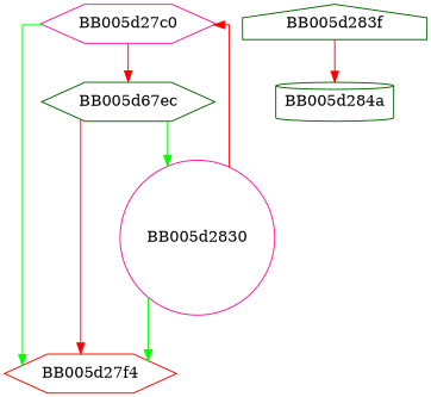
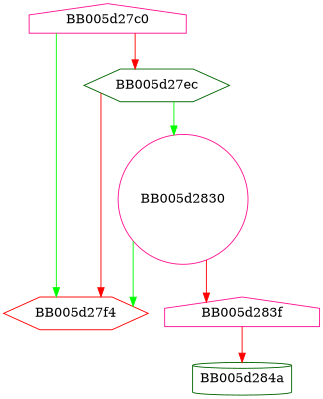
  digraph {
    splines=ortho
    node [color=darkgreen shape=hexagon]
    edge [color=red]
    BB005d27f4 [color=red]
-   BB005d27c0 [color=deeppink]
-   BB005d27ec [label=BB005d67ec]
+   BB005d27c0 [color=deeppink shape=house]
+   BB005d27ec
    BB005d2830 [color=deeppink shape=circle]
-   BB005d283f [shape=house]
+   BB005d283f [color=deeppink shape=house]
    BB005d284a [shape=cylinder]
    BB005d27c0 -> BB005d27f4 [color=green]
    BB005d27c0 -> BB005d27ec
    BB005d27ec -> BB005d27f4
    BB005d27ec -> BB005d2830 [color=green]
    BB005d2830 -> BB005d27f4 [color=green]
-   BB005d2830 -> BB005d27c0
+   BB005d2830 -> BB005d283f
    BB005d283f -> BB005d284a
  }
